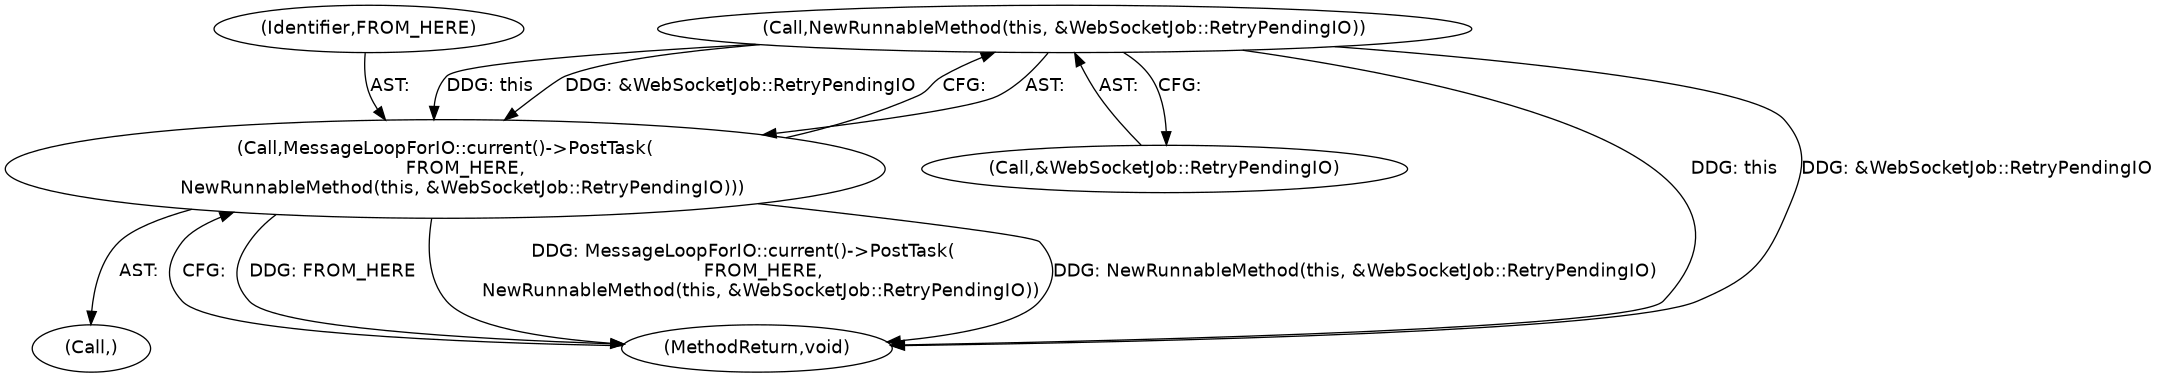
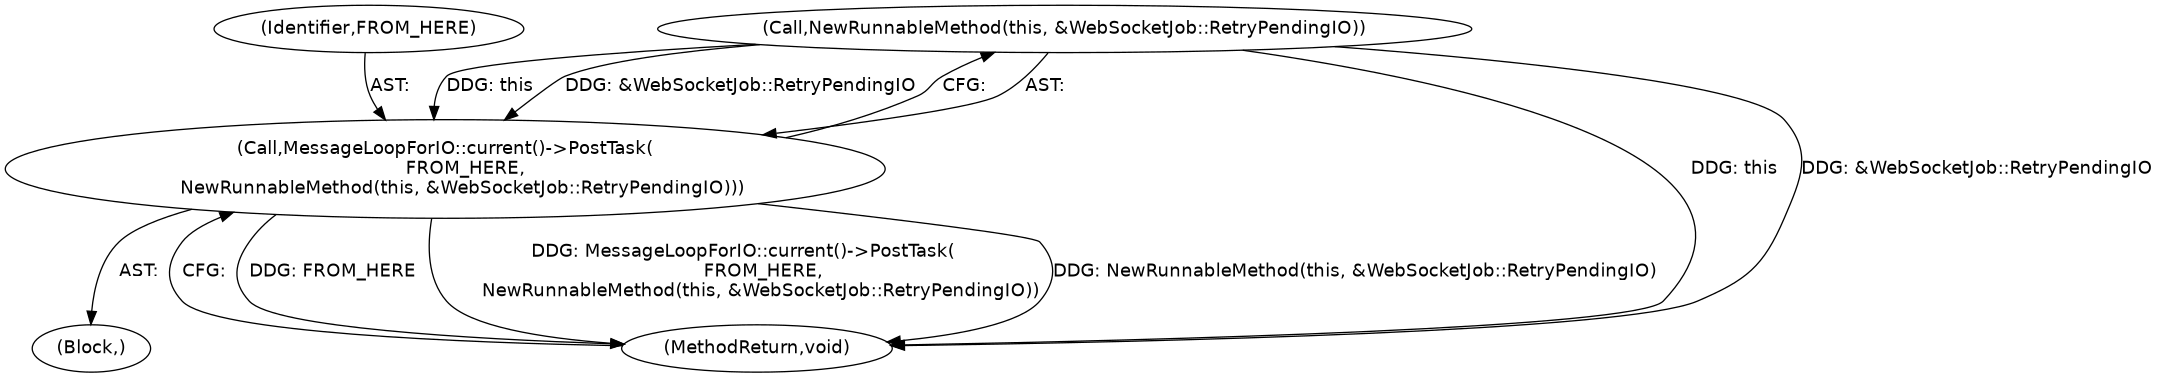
  digraph {
    fontname="DejaVu Sans"
    node [fontname="DejaVu Sans"]
    edge [fontname="DejaVu Sans"]
    n1 [label="(Call,NewRunnableMethod(this, &WebSocketJob::RetryPendingIO))"]
    n2 [label="(Call,MessageLoopForIO::current()->PostTask(\n       FROM_HERE,\n      NewRunnableMethod(this, &WebSocketJob::RetryPendingIO)))"]
-   n3 [label="(Call,&WebSocketJob::RetryPendingIO)"]
    n4 [label="(MethodReturn,void)"]
-   n5 [label="(Call,)"]
+   n5 [label="(Block,)"]
    n6 [label="(Identifier,FROM_HERE)"]
    n1 -> n2 [label="AST: "]
    n1 -> n2 [label="DDG: this"]
    n1 -> n2 [label="DDG: &WebSocketJob::RetryPendingIO"]
-   n1 -> n3 [label="CFG: "]
    n1 -> n4 [label="DDG: this"]
    n1 -> n4 [label="DDG: &WebSocketJob::RetryPendingIO"]
    n2 -> n1 [label="CFG: "]
    n2 -> n4 [label="DDG: FROM_HERE"]
    n2 -> n4 [label="DDG: MessageLoopForIO::current()->PostTask(\n       FROM_HERE,\n      NewRunnableMethod(this, &WebSocketJob::RetryPendingIO))"]
    n2 -> n4 [label="DDG: NewRunnableMethod(this, &WebSocketJob::RetryPendingIO)"]
    n2 -> n5 [label="AST: "]
-   n3 -> n1 [label="AST: "]
    n4 -> n2 [label="CFG: "]
    n6 -> n2 [label="AST: "]
  }
